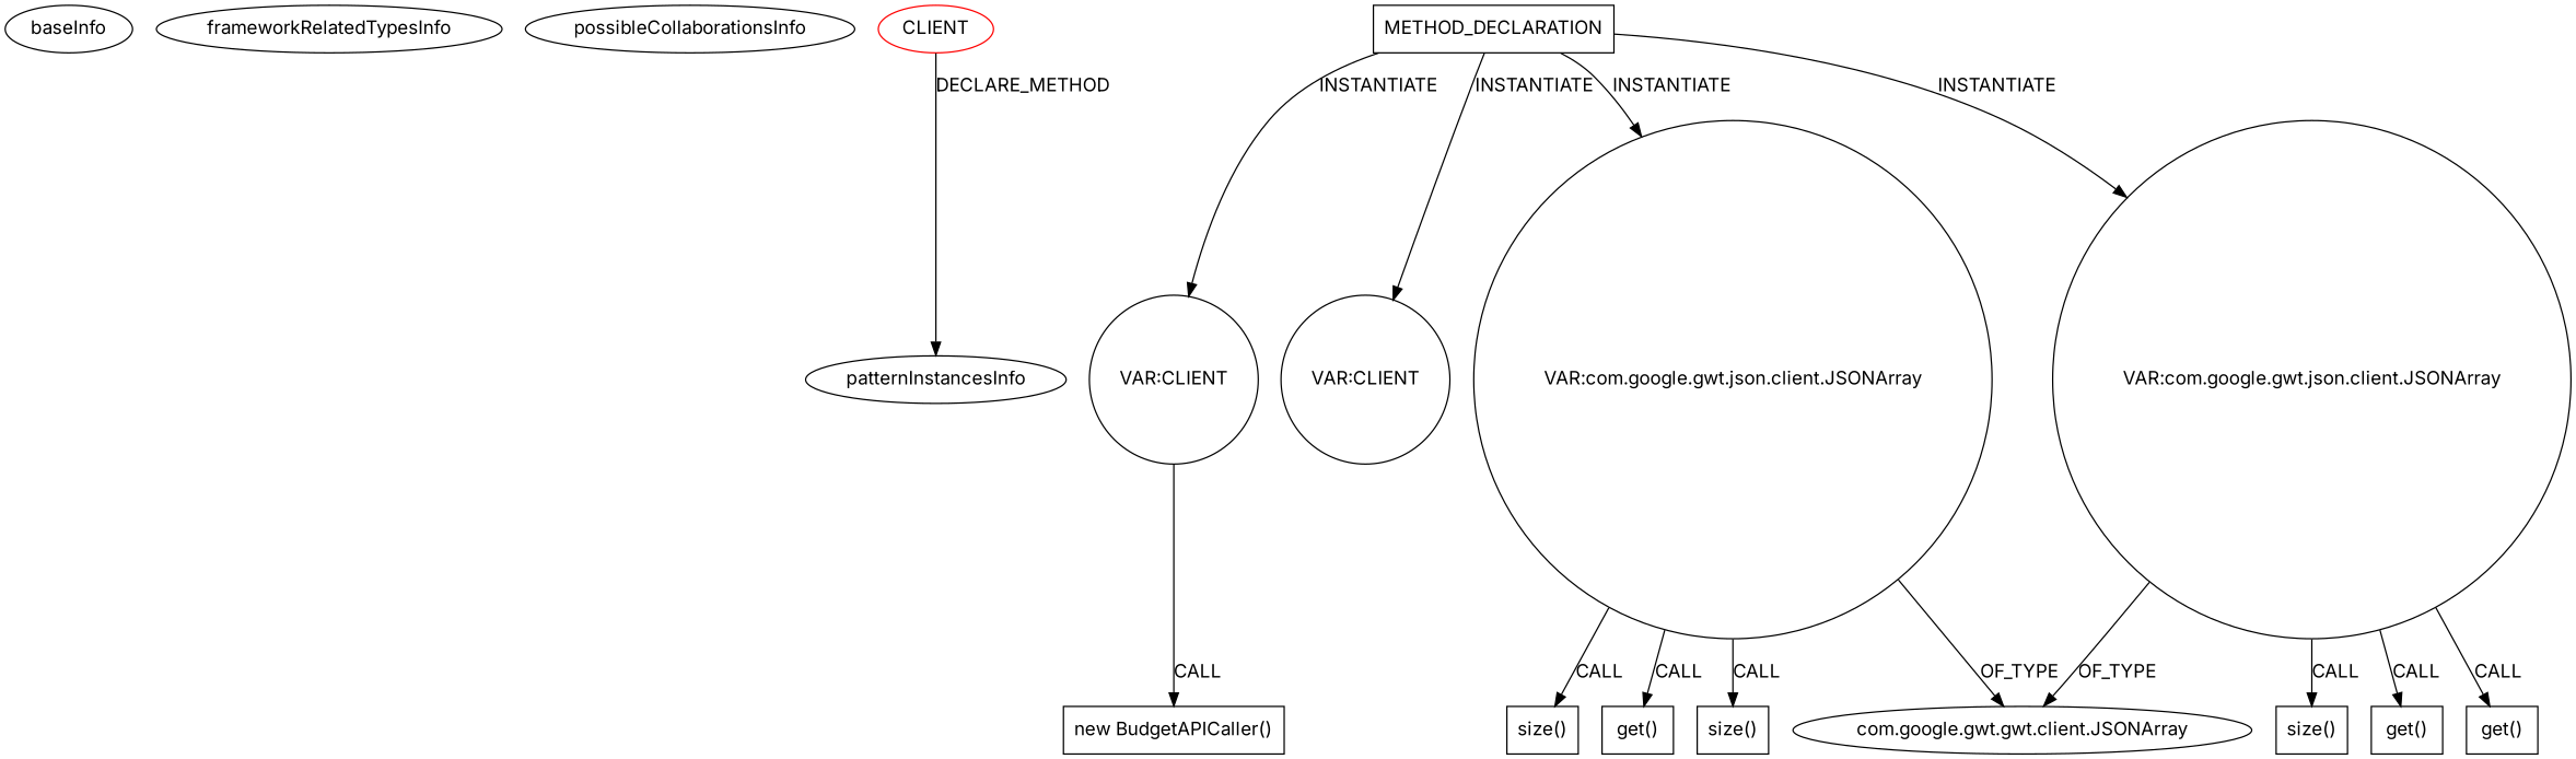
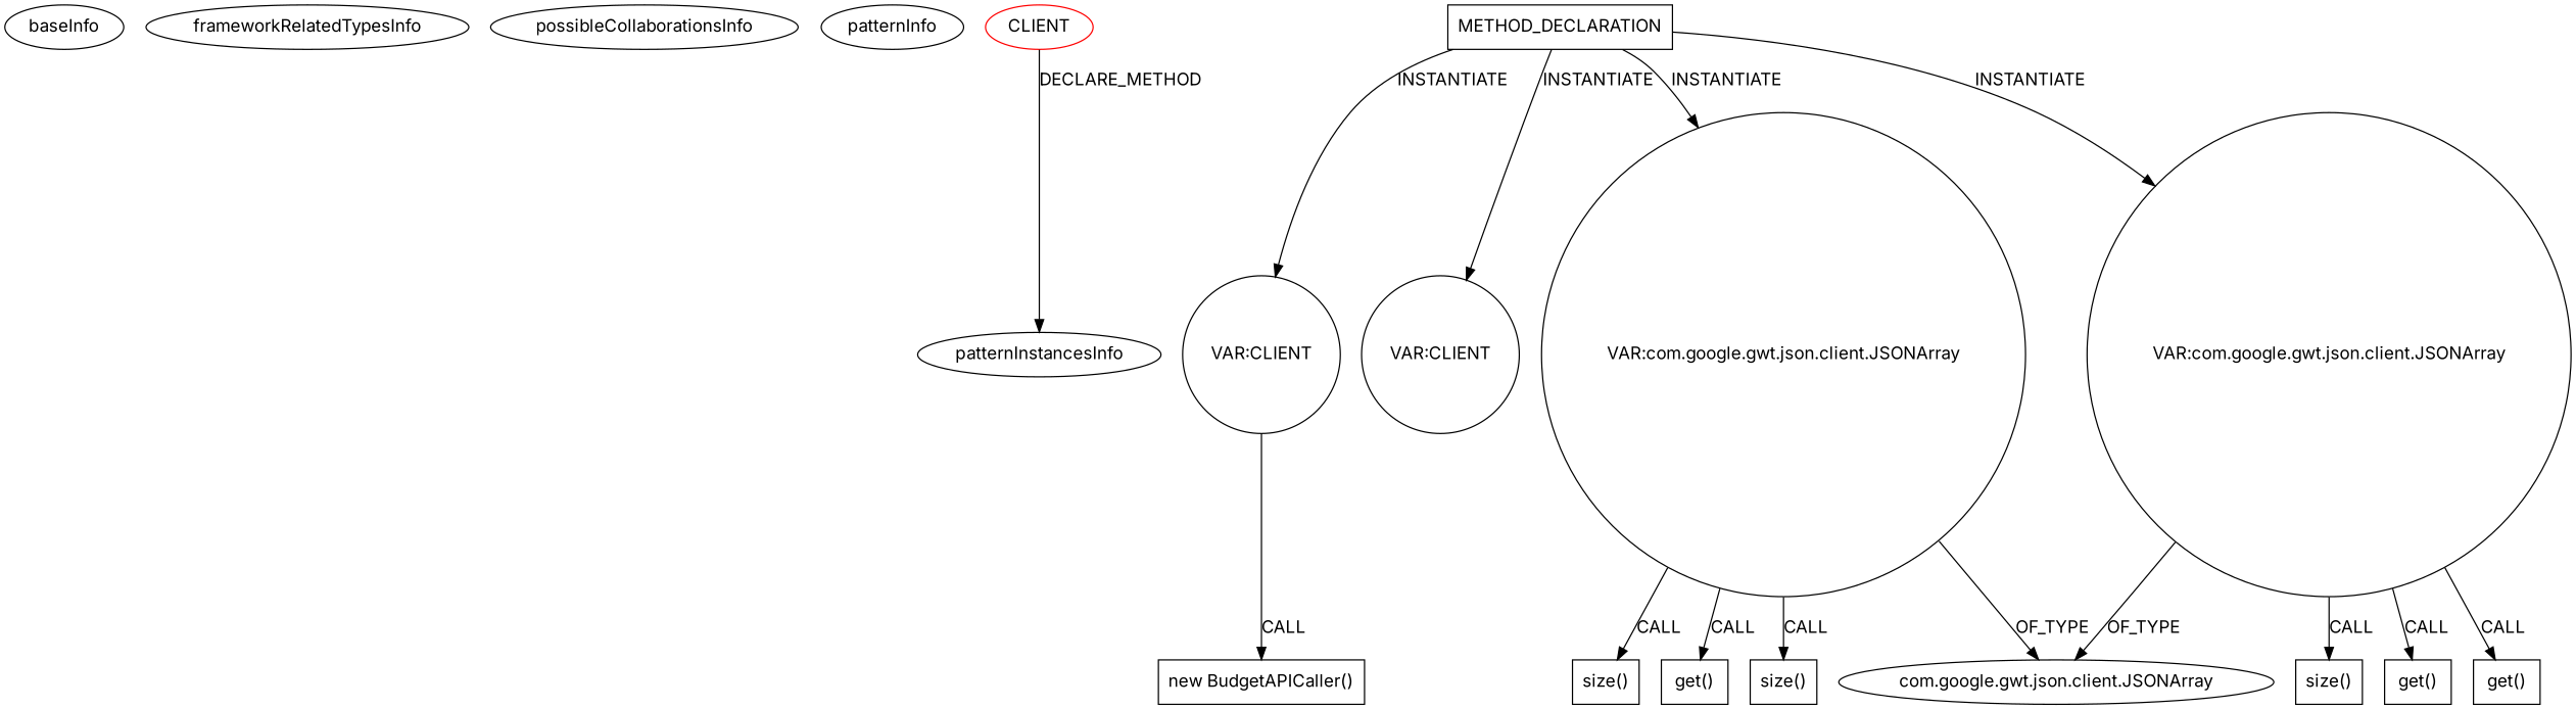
  digraph {
    fontname=Inter
    node [fontname=Inter isFrameworkType=false shape=box vertexType=INSIDE_CALL]
    edge [fontname=Inter]
    baseInfo [category=pattern graphId=1262 isAnonymous=false possibleRelation=false isFrameworkType="" shape="" vertexType=""]
    frameworkRelatedTypesInfo [isFrameworkType="" shape="" vertexType=""]
    possibleCollaborationsInfo [isFrameworkType="" shape="" vertexType=""]
+   patternInfo [frequency=2.0 patternRootClient=0 isFrameworkType="" shape="" vertexType=""]
    patternInstancesInfo [0="daonb-obudget~/daonb-obudget/obudget-master/src/client/src/org/obudget/client/Application.java~Application~1154" 1="daonb-obudget~/daonb-obudget/obudget-master/src/client/src/org/obudget/client/BudgetSuggestionOracle.java~BudgetSuggestionOracle~1160" isFrameworkType="" shape="" vertexType=""]
    n6 [label="new BudgetAPICaller()" vertexType=CONSTRUCTOR_CALL]
    n7 [label="VAR:CLIENT" shape=circle vertexType=VARIABLE_EXPRESION]
    n8 [label=METHOD_DECLARATION vertexType=CLIENT_METHOD_DECLARATION]
    n9 [label="VAR:CLIENT" shape=circle vertexType=VARIABLE_EXPRESION]
    n10 [label="VAR:com.google.gwt.json.client.JSONArray" shape=circle vertexType=VARIABLE_EXPRESION]
    n11 [label="VAR:com.google.gwt.json.client.JSONArray" shape=circle vertexType=VARIABLE_EXPRESION]
    n12 [label="size()"]
    n13 [label="size()"]
-   n14 [label="com.google.gwt.gwt.client.JSONArray" vertexType=FRAMEWORK_CLASS_TYPE shape=""]
+   n14 [label="com.google.gwt.json.client.JSONArray" vertexType=FRAMEWORK_CLASS_TYPE shape=""]
    n15 [label="get()"]
    n16 [label="size()"]
    n17 [label="get()"]
    n18 [label="get()"]
    n19 [color=red label=CLIENT vertexType=ROOT_CLIENT_CLASS_DECLARATION shape=""]
    n7 -> n6 [label=CALL]
    n8 -> n7 [label=INSTANTIATE]
    n8 -> n9 [label=INSTANTIATE]
    n8 -> n10 [label=INSTANTIATE]
    n8 -> n11 [label=INSTANTIATE]
    n10 -> n12 [label=CALL]
    n10 -> n13 [label=CALL]
    n10 -> n14 [label=OF_TYPE]
    n10 -> n15 [label=CALL]
    n11 -> n14 [label=OF_TYPE]
    n11 -> n16 [label=CALL]
    n11 -> n17 [label=CALL]
    n11 -> n18 [label=CALL]
    n19 -> patternInstancesInfo [label=DECLARE_METHOD]
  }
